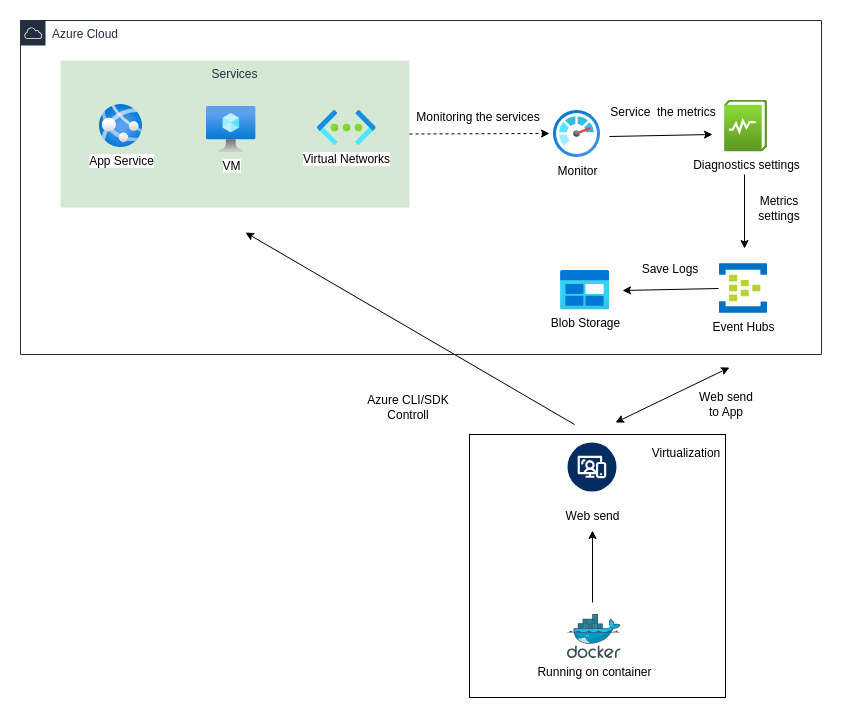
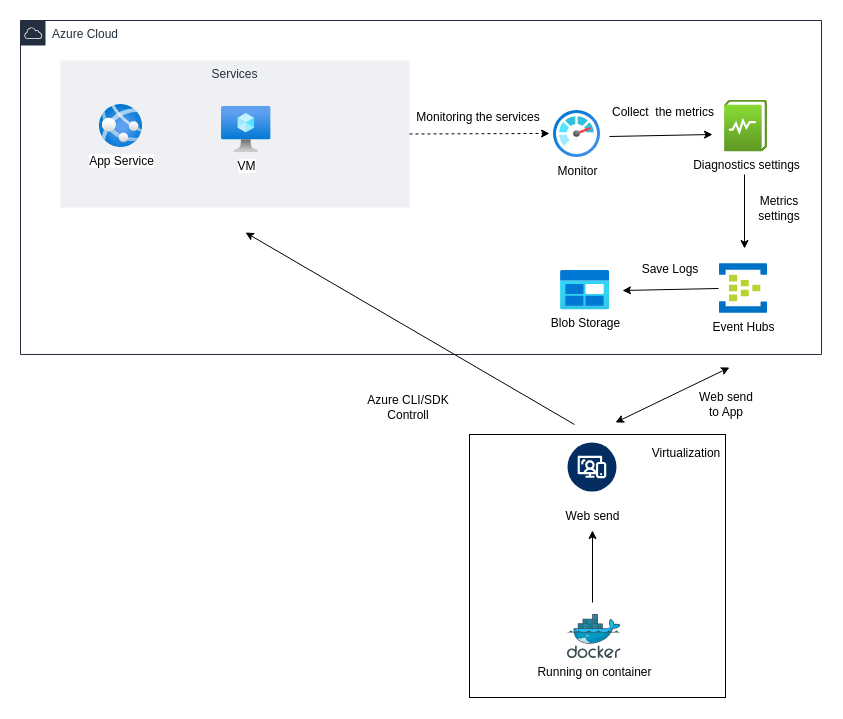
  <mxCell id="0" />
  <mxCell id="1" parent="0" />
  <mxCell id="2" value="" style="rounded=0;whiteSpace=wrap;html=1;" vertex="1" parent="1"><mxGeometry x="469" y="434" width="256" height="263" as="geometry" /></mxCell>
  <mxCell id="3" value="Azure Cloud" style="points=[[0,0],[0.25,0],[0.5,0],[0.75,0],[1,0],[1,0.25],[1,0.5],[1,0.75],[1,1],[0.75,1],[0.5,1],[0.25,1],[0,1],[0,0.75],[0,0.5],[0,0.25]];outlineConnect=0;gradientColor=none;html=1;whiteSpace=wrap;fontSize=12;fontStyle=0;container=1;pointerEvents=0;collapsible=0;recursiveResize=0;shape=mxgraph.aws4.group;grIcon=mxgraph.aws4.group_aws_cloud;strokeColor=#232F3E;fillColor=none;verticalAlign=top;align=left;spacingLeft=30;fontColor=#232F3E;dashed=0;" vertex="1" parent="1"><mxGeometry x="20" y="20" width="801" height="334" as="geometry" /></mxCell>
- <mxCell id="4" value="Services" style="fillColor=#d5e8d4;strokeColor=none;dashed=0;verticalAlign=top;fontStyle=0;fontColor=#232F3D;whiteSpace=wrap;html=1;" vertex="1" parent="3"><mxGeometry x="40" y="40" width="349" height="147" as="geometry" /></mxCell>
+ <mxCell id="4" value="Services" style="fillColor=#EFF0F3;strokeColor=none;dashed=0;verticalAlign=top;fontStyle=0;fontColor=#232F3D;whiteSpace=wrap;html=1;" vertex="1" parent="3"><mxGeometry x="40" y="40" width="349" height="147" as="geometry" /></mxCell>
  <mxCell id="5" value="App Service" style="image;aspect=fixed;html=1;points=[];align=center;fontSize=12;image=img/lib/azure2/compute/App_Services.svg;" vertex="1" parent="3"><mxGeometry x="79" y="84" width="43" height="43" as="geometry" /></mxCell>
- <mxCell id="6" value="VM" style="image;aspect=fixed;html=1;points=[];align=center;fontSize=12;image=img/lib/azure2/compute/Virtual_Machine.svg;" vertex="1" parent="3"><mxGeometry x="186" y="86" width="49.6" height="46" as="geometry" /></mxCell>
- <mxCell id="7" value="Virtual Networks" style="image;aspect=fixed;html=1;points=[];align=center;fontSize=12;image=img/lib/azure2/networking/Virtual_Networks.svg;" vertex="1" parent="3"><mxGeometry x="297" y="90" width="58.64" height="35" as="geometry" /></mxCell>
+ <mxCell id="6" value="VM" style="image;aspect=fixed;html=1;points=[];align=center;fontSize=12;image=img/lib/azure2/compute/Virtual_Machine.svg;" vertex="1" parent="3"><mxGeometry x="201" y="86" width="49.6" height="46" as="geometry" /></mxCell>
  <mxCell id="8" value="Monitor" style="image;aspect=fixed;html=1;points=[];align=center;fontSize=12;image=img/lib/azure2/management_governance/Monitor.svg;" vertex="1" parent="3"><mxGeometry x="533" y="90" width="47" height="47" as="geometry" /></mxCell>
  <mxCell id="9" value="" style="endArrow=classic;html=1;exitX=1;exitY=0.5;exitDx=0;exitDy=0;entryX=-0.085;entryY=0.489;entryDx=0;entryDy=0;entryPerimeter=0;dashed=1;" edge="1" parent="3" source="4" target="8"><mxGeometry width="50" height="50" relative="1" as="geometry"><mxPoint x="410.5" y="253.06" as="sourcePoint" /><mxPoint x="196" y="222.998" as="targetPoint" /></mxGeometry></mxCell>
  <mxCell id="10" value="Monitoring the services" style="text;html=1;align=center;verticalAlign=middle;whiteSpace=wrap;rounded=0;" vertex="1" parent="3"><mxGeometry x="393" y="88" width="130" height="18" as="geometry" /></mxCell>
- <mxCell id="11" value="Service&amp;nbsp; the metrics" style="text;html=1;align=center;verticalAlign=middle;whiteSpace=wrap;rounded=0;" vertex="1" parent="3"><mxGeometry x="578" y="83" width="130" height="18" as="geometry" /></mxCell>
+ <mxCell id="11" value="Collect&amp;nbsp; the metrics" style="text;html=1;align=center;verticalAlign=middle;whiteSpace=wrap;rounded=0;" vertex="1" parent="3"><mxGeometry x="578" y="83" width="130" height="18" as="geometry" /></mxCell>
  <mxCell id="12" value="Blob Storage" style="image;aspect=fixed;html=1;points=[];align=center;fontSize=12;image=img/lib/azure2/general/Blob_Block.svg;" vertex="1" parent="3"><mxGeometry x="540" y="250" width="49.25" height="39.4" as="geometry" /></mxCell>
  <mxCell id="13" value="Event Hubs" style="image;sketch=0;aspect=fixed;html=1;points=[];align=center;fontSize=12;image=img/lib/mscae/Event_Hubs.svg;" vertex="1" parent="3"><mxGeometry x="699" y="243" width="48" height="50" as="geometry" /></mxCell>
  <mxCell id="14" value="" style="endArrow=classic;html=1;exitX=0.979;exitY=0.489;exitDx=0;exitDy=0;exitPerimeter=0;" edge="1" parent="3"><mxGeometry width="50" height="50" relative="1" as="geometry"><mxPoint x="589.003" y="116.003" as="sourcePoint" /><mxPoint x="692" y="114" as="targetPoint" /></mxGeometry></mxCell>
  <mxCell id="15" value="" style="endArrow=classic;html=1;" edge="1" parent="3"><mxGeometry width="50" height="50" relative="1" as="geometry"><mxPoint x="724" y="154" as="sourcePoint" /><mxPoint x="724" y="228" as="targetPoint" /></mxGeometry></mxCell>
  <mxCell id="16" value="Diagnostics settings" style="image;aspect=fixed;html=1;points=[];align=center;fontSize=12;image=img/lib/azure2/management_governance/Diagnostics_Settings.svg;" vertex="1" parent="3"><mxGeometry x="704" y="80" width="43" height="51.45" as="geometry" /></mxCell>
  <mxCell id="17" value="Metrics settings" style="text;html=1;align=center;verticalAlign=middle;whiteSpace=wrap;rounded=0;" vertex="1" parent="3"><mxGeometry x="729" y="173" width="60" height="30" as="geometry" /></mxCell>
  <mxCell id="18" value="" style="endArrow=classic;html=1;" edge="1" parent="3"><mxGeometry width="50" height="50" relative="1" as="geometry"><mxPoint x="698" y="268" as="sourcePoint" /><mxPoint x="602" y="270" as="targetPoint" /></mxGeometry></mxCell>
  <mxCell id="19" value="Save Logs" style="text;html=1;align=center;verticalAlign=middle;whiteSpace=wrap;rounded=0;" vertex="1" parent="3"><mxGeometry x="620" y="234" width="60" height="30" as="geometry" /></mxCell>
  <mxCell id="20" value="Web send to App" style="text;html=1;align=center;verticalAlign=middle;whiteSpace=wrap;rounded=0;" vertex="1" parent="1"><mxGeometry x="696" y="389" width="60" height="30" as="geometry" /></mxCell>
  <mxCell id="21" value="Web send" style="verticalLabelPosition=bottom;aspect=fixed;html=1;shape=mxgraph.salesforce.web2;" vertex="1" parent="1"><mxGeometry x="567" y="442" width="49" height="49" as="geometry" /></mxCell>
  <mxCell id="22" value="" style="endArrow=classic;startArrow=classic;html=1;" edge="1" parent="1"><mxGeometry width="50" height="50" relative="1" as="geometry"><mxPoint x="615" y="422" as="sourcePoint" /><mxPoint x="729" y="367" as="targetPoint" /></mxGeometry></mxCell>
  <mxCell id="23" value="" style="endArrow=classic;html=1;" edge="1" parent="1"><mxGeometry width="50" height="50" relative="1" as="geometry"><mxPoint x="574" y="424" as="sourcePoint" /><mxPoint x="245" y="232" as="targetPoint" /></mxGeometry></mxCell>
  <mxCell id="24" value="Azure CLI/SDK Controll" style="text;html=1;align=center;verticalAlign=middle;whiteSpace=wrap;rounded=0;" vertex="1" parent="1"><mxGeometry x="351" y="388" width="114" height="38" as="geometry" /></mxCell>
  <mxCell id="25" value="Running on container" style="image;sketch=0;aspect=fixed;html=1;points=[];align=center;fontSize=12;image=img/lib/mscae/Docker.svg;" vertex="1" parent="1"><mxGeometry x="567" y="614" width="53.66" height="44" as="geometry" /></mxCell>
  <mxCell id="26" value="" style="endArrow=classic;html=1;" edge="1" parent="1"><mxGeometry width="50" height="50" relative="1" as="geometry"><mxPoint x="592" y="602" as="sourcePoint" /><mxPoint x="592" y="530" as="targetPoint" /></mxGeometry></mxCell>
  <mxCell id="27" value="Virtualization" style="text;html=1;align=center;verticalAlign=middle;whiteSpace=wrap;rounded=0;" vertex="1" parent="1"><mxGeometry x="637" y="438" width="98" height="30" as="geometry" /></mxCell>
